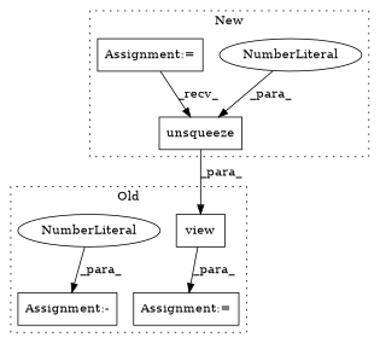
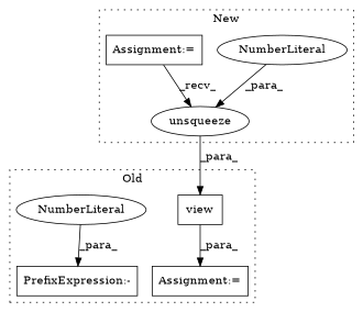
  digraph {
    node [a=32 l=1 shape=box]
    n1 [l="5,1" label=view s="3019,3026"]
-   n2 [a=38 label="Assignment:-" s=3024]
+   n2 [a=38 label="PrefixExpression:-" s=3024]
    n3 [a=34 label=NumberLiteral s=3025 shape=ellipse]
    n4 [a=7 label="Assignment:=" s=2992]
-   n5 [l="10,1" label=unsqueeze s="2975,2986"]
+   n5 [l="10,1" label=unsqueeze s="2975,2986" shape=ellipse]
    n6 [a=34 label=NumberLiteral s=2985 shape=ellipse]
    n7 [a=7 label="Assignment:=" s=2887]
    subgraph cluster_1 {
      label=Old
      style=dotted
      n1
      n2
      n3
      n4
    }
    subgraph cluster_2 {
      label=New
      style=dotted
      n5
      n6
      n7
    }
    n1 -> n4 [label=_para_]
    n3 -> n2 [label=_para_]
    n5 -> n1 [label=_para_]
    n6 -> n5 [label=_para_]
    n7 -> n5 [label=_recv_]
  }
